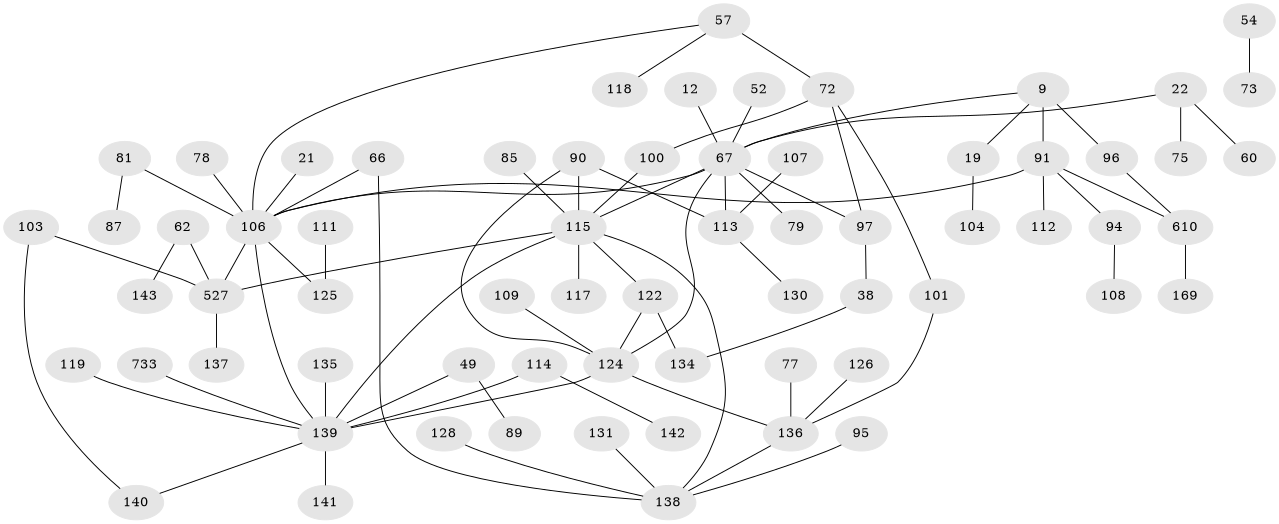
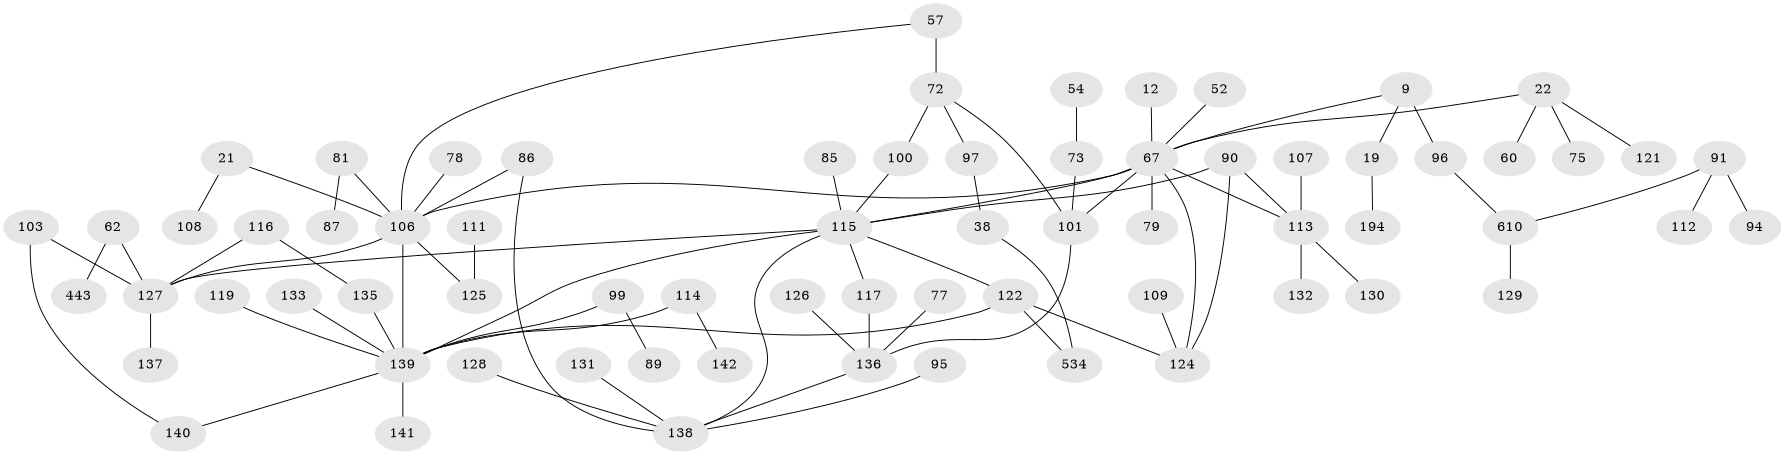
  graph {
    node [color=gray90 style=filled]
    9 [super="+3"]
    19
    67 [super="+35"]
    91 [super="+50+69+82+68"]
    96 [super="+86"]
-   104
+   104 [label=194]
    106 [super="+8+18"]
    101 [super="+10"]
    79
    113 [super="+76"]
    115 [super="+64"]
    124 [super="+84+65+93"]
    94
    n14 [label=610 super="+88"]
    112
    12
    139 [super="+123+51+83"]
-   127 [super="+105" label=527]
+   127 [super="+105"]
    125
    21
    108
    22
    60
    75
-   49
+   121
+   49 [label=99]
    89
    140
    141
    52
    136 [super="+38+44+47"]
    54
    73
    57 [super="+15"]
    72 [super="+26+55"]
-   118
    97
    100
    137
    62
-   143
-   66
+   143 [label=443]
+   66 [label=86]
    138 [super="+59+70+80+102+74"]
    130
+   132
    117
    122 [super="+16"]
    n48 [label=38]
    77
    78
    81 [super="+32"]
    87
    85
    90
-   129 [label=169]
+   129
    95
-   134
+   134 [label=534]
    111
    103
    107
    109
    114
    142
+   116
    135
    119
    126
    128
    131
-   133 [label=733]
+   133
    9 -- 19
    9 -- 67
-   9 -- 91
    9 -- 96 [weight=2]
    19 -- 104
    67 -- 106 [weight=2]
-   67 -- 97
+   67 -- 101
    67 -- 79
    67 -- 113
    67 -- 115
    67 -- 124
-   91 -- 106
    91 -- 94
    91 -- n14
    91 -- 112
    96 -- n14
    106 -- 139
    106 -- 127
    106 -- 125
    101 -- 136
    113 -- 130
+   113 -- 132
    115 -- 139 [weight=2]
    115 -- 127
    115 -- 138
    115 -- 117
    115 -- 122
-   124 -- 139 [weight=2]
-   124 -- 136 [weight=2]
+   122 -- 139 [weight=2]
+   117 -- 136 [weight=2]
    n14 -- 129
    12 -- 67
    139 -- 140
    139 -- 141
    127 -- 137
    21 -- 106
-   94 -- 108
+   21 -- 108
    22 -- 67
    22 -- 60
    22 -- 75
+   22 -- 121
    49 -- 139
    49 -- 89
    52 -- 67
    136 -- 138
    54 -- 73
+   73 -- 101
    57 -- 106
    57 -- 72 [weight=2]
-   57 -- 118
    72 -- 101
    72 -- 97
    72 -- 100
    97 -- n48
    100 -- 115
    62 -- 127
    62 -- 143
    66 -- 106
    66 -- 138
    122 -- 124
    122 -- 134
    n48 -- 134
    77 -- 136
    78 -- 106
    81 -- 106
    81 -- 87
    85 -- 115
    90 -- 113
    90 -- 115
    90 -- 124
    95 -- 138
    111 -- 125
    103 -- 127
    103 -- 140
    107 -- 113
    109 -- 124
    114 -- 139
    114 -- 142
+   116 -- 127
+   116 -- 135
    135 -- 139
    119 -- 139
    126 -- 136
    128 -- 138
    131 -- 138
    133 -- 139
  }
